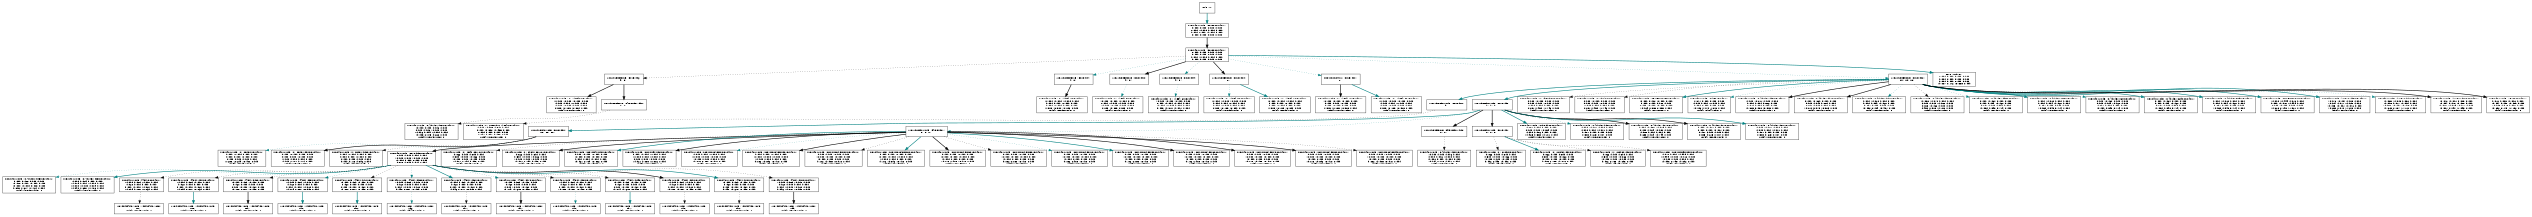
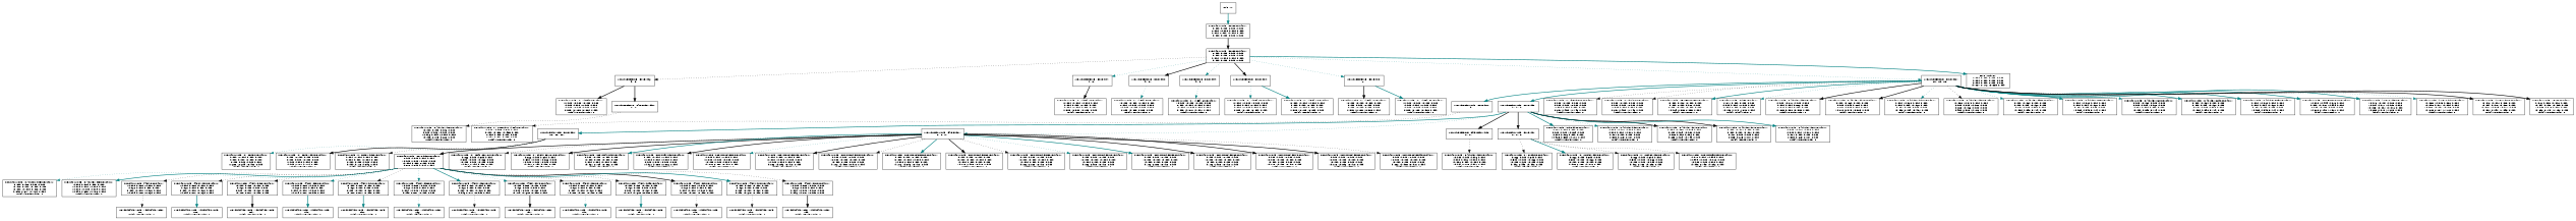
  digraph {
    node [fontname=Consolas fontsize=7 shape=Box]
    edge [color=black style=bold]
    n1 [label="Node '_'"]
    n2 [label="TransformNode 'Bonetransform'\n  0.000 0.000 1.000 0.000  \n  1.000 -0.000 0.000 0.000  \n  0.000 1.000 -0.000 0.000  \n  0.000 0.000 0.000 1.000  "]
    n3 [label="TransformNode 'Bonetransform'\n  1.000 0.000 0.000 0.000  \n  0.000 0.000 1.000 0.000  \n  0.000 -1.000 0.000 0.000  \n  0.000 0.000 0.000 1.000  "]
    n4 [label="ArgAnimatedBone 'Bone.006'\n9, 8, "]
    n5 [label="ArgAnimatedBone 'Bone.007'\n9, 8, "]
    n6 [label="ArgAnimatedBone 'Bone.008'\n9, 8, "]
    n7 [label="ArgAnimatedBone 'Bone.009'\n9, 8, "]
    n8 [label="ArgAnimatedBone 'Bone.010'\n8, "]
-   n9 [label="POINTtransform 'Bone.011'\n8, "]
+   n9 [label="ArgAnimatedBone 'Bone.011'\n8, "]
    n10 [label="ArgAnimatedBone 'Bone.012'\n21, 20, 22, "]
    n11 [label="Bone 'Driver'\n  1.000 0.000 0.000 0.000  \n  0.000 1.000 0.000 0.000  \n  0.000 0.000 1.000 0.000  \n  -0.127 1.476 -3.535 1.000  "]
    n12 [label="TransformNode '1. wheel2transform'\n  -1.000 -0.000 -0.000 0.000  \n  0.000 0.000 -1.000 0.000  \n  0.000 -1.000 0.000 0.000  \n  1.313 -2.483 -2.880 1.000  \nmodel::RenderNode: 1"]
    n13 [label="ArgAnimatedBone 'Elevation.001'\n1, 1, "]
    n14 [label="TransformNode '1. wheel 1transform'\n  -1.000 -0.000 -0.000 0.000  \n  0.000 0.000 -1.000 0.000  \n  0.000 -1.000 0.000 0.000  \n  1.313 -2.511 -1.208 1.000  \nmodel::RenderNode: 1"]
    n15 [label="TransformNode '1. wheel 5transform'\n  -0.000 -0.000 -1.000 0.000  \n  1.000 -0.000 -0.000 0.000  \n  -0.000 -1.000 0.000 0.000  \n  1.203 -0.883 1.313 1.000  \nmodel::RenderNode: 1"]
    n16 [label="TransformNode '1. wheel 6transform'\n  -0.000 -0.000 -1.000 0.000  \n  1.000 -0.000 -0.000 0.000  \n  -0.000 -1.000 0.000 0.000  \n  0.005 -0.242 -0.004 1.000  \nmodel::RenderNode: 1"]
    n17 [label="TransformNode '1. wheel 3transform'\n  -1.000 -0.000 -0.000 0.000  \n  0.000 0.000 -1.000 0.000  \n  0.000 -1.000 0.000 0.000  \n  1.313 -2.483 -6.800 1.000  \nmodel::RenderNode: 1"]
    n18 [label="TransformNode '1. wheel 7transform'\n  -1.000 -0.000 -0.000 0.000  \n  0.000 0.000 -1.000 0.000  \n  0.000 -1.000 0.000 0.000  \n  1.313 -2.483 -6.800 1.000  \nmodel::RenderNode: 1"]
    n19 [label="TransformNode '1. wheel 4transform'\n  -1.000 -0.000 -0.000 0.000  \n  0.000 0.000 -1.000 0.000  \n  0.000 -1.000 0.000 0.000  \n  1.313 -2.483 -8.528 1.000  \nmodel::RenderNode: 1"]
    n20 [label="TransformNode '1. wheel 8transform'\n  -1.000 -0.000 -0.000 0.000  \n  0.000 0.000 -1.000 0.000  \n  0.000 -1.000 0.000 0.000  \n  1.313 -2.483 -8.528 1.000  \nmodel::RenderNode: 1"]
    n21 [label="ArgAnimationNode 'Bone.014'\n9, "]
    n22 [label="ArgAnimationNode 'Bone.001'\n0, 0, 0, "]
    n23 [label="TransformNode '1. Gratingstransform'\n  0.000 -1.000 0.000 0.000  \n  0.000 0.000 -1.000 0.000  \n  1.000 0.000 0.000 0.000  \n  1.634 1.930 -4.796 1.000  \nmodel::RenderNode: 1"]
    n24 [label="TransformNode '2.Windowstransform'\n  0.000 -1.000 0.000 0.000  \n  0.000 0.000 -1.000 0.000  \n  1.000 0.000 0.000 0.000  \n  1.634 1.930 -4.796 1.000  \nmodel::RenderNode: 1"]
    n25 [label="TransformNode 'CENTER_TOWERtransform'\n  -0.000 0.012 -1.000 0.000  \n  0.000 1.000 0.012 0.000  \n  1.000 -0.000 -0.000 0.000  \n  -0.069 2.852 2.153 1.000  \nmodel::Connector: 1"]
    n26 [label="TransformNode 'Cubetransform'\n  1.274 0.000 0.000 0.000  \n  0.000 0.000 -1.000 0.000  \n  0.000 1.000 0.000 0.000  \n  -0.106 1.170 4.212 1.000  \nmodel::ShellNode: 1"]
    n27 [label="TransformNode 'Cylinder.003transform'\n  0.000 -0.244 0.000 0.000  \n  0.000 0.000 0.516 0.000  \n  1.040 0.000 0.000 0.000  \n  -0.225 3.088 -3.315 1.000  \nmodel::RenderNode: 1"]
    n28 [label="TransformNode 'Cylinder.004transform'\n  0.000 -0.260 0.000 0.000  \n  0.000 0.000 0.550 0.000  \n  1.107 0.000 0.000 0.000  \n  -0.241 3.075 -3.325 1.000  \nmodel::RenderNode: 1"]
    n29 [label="TransformNode 'Cylinder.007transform'\n  0.000 -0.061 0.000 0.000  \n  0.000 0.000 -0.061 0.000  \n  0.104 0.000 0.000 0.000  \n  -0.052 2.019 -3.984 1.000  \nmodel::RenderNode: 1"]
    n30 [label="TransformNode 'Cylinder.008transform'\n  -0.038 -0.071 0.000 0.000  \n  0.000 0.000 -0.081 0.000  \n  0.123 -0.066 0.000 0.000  \n  0.931 2.528 -0.422 1.000  \nmodel::RenderNode: 1"]
    n31 [label="TransformNode 'Cylinder.095transform'\n  0.000 -0.061 0.000 0.000  \n  0.000 0.000 -0.061 0.000  \n  0.104 0.000 0.000 0.000  \n  -0.050 0.598 3.749 1.000  \nmodel::RenderNode: 1"]
    n32 [label="TransformNode 'Cylinder.158transform'\n  0.000 -0.061 0.000 0.000  \n  0.000 0.000 -0.061 0.000  \n  0.104 0.000 0.000 0.000  \n  -0.050 0.598 3.749 1.000  \nmodel::RenderNode: 1"]
    n33 [label="TransformNode 'Cylinder.161transform'\n  0.000 -0.061 0.000 0.000  \n  0.000 0.000 -0.061 0.000  \n  0.104 0.000 0.000 0.000  \n  -0.050 0.598 3.749 1.000  \nmodel::RenderNode: 1"]
    n34 [label="TransformNode 'Cylinder.269transform'\n  0.000 -0.061 0.000 0.000  \n  0.000 0.000 -0.061 0.000  \n  0.104 0.000 0.000 0.000  \n  -0.050 0.598 3.749 1.000  \nmodel::RenderNode: 1"]
    n35 [label="TransformNode 'Cylinder.589transform'\n  0.000 -0.061 0.000 0.000  \n  0.000 0.000 -0.061 0.000  \n  0.104 0.000 0.000 0.000  \n  -0.050 0.598 3.749 1.000  \nmodel::RenderNode: 1"]
    n36 [label="TransformNode 'DRIVER_POINTtransform'\n  -0.000 -0.999 0.042 0.000  \n  0.000 -0.042 -0.999 0.000  \n  1.000 -0.000 0.000 0.000  \n  -0.668 2.498 -4.564 1.000  \nmodel::Connector: 1"]
    n37 [label="TransformNode 'human2.003transform'\n  -0.076 -0.007 0.013 0.000  \n  -0.007 0.077 -0.003 0.000  \n  -0.013 -0.004 -0.076 0.000  \n  -0.651 2.041 -4.618 1.000  \nmodel::RenderNode: 1"]
    n38 [label="TransformNode 'human2.004transform'\n  -0.083 -0.008 0.036 0.000  \n  -0.008 0.077 -0.001 0.000  \n  -0.031 -0.004 -0.073 0.000  \n  -0.645 2.487 -4.448 1.000  \nmodel::RenderNode: 1"]
    n39 [label="TransformNode 'human2.022transform'\n  -0.076 -0.004 0.013 0.000  \n  -0.007 0.075 -0.018 0.000  \n  -0.012 -0.019 -0.074 0.000  \n  -0.514 1.191 -4.095 1.000  \nmodel::RenderNode: 1"]
    n40 [label="TransformNode 'Verttransform'\n  0.046 0.003 -0.006 0.000  \n  -0.007 0.001 -0.055 0.000  \n  -0.003 0.048 0.001 0.000  \n  -0.656 2.473 -4.456 1.000  \nmodel::RenderNode: 1"]
    n41 [label="TransformNode '1. Steering Wheeltransform'\n  0.000 -0.953 0.302 0.000  \n  0.000 -0.302 -0.953 0.000  \n  1.000 0.000 0.000 0.000  \n  2.294 0.307 0.055 1.000  \nmodel::RenderNode: 1"]
    n42 [label="ArgAnimationNode 'Bone.002'\n11, 11, 11, "]
    n43 [label="ArgAnimationNode 'Elevation'\n1, 1, 1, "]
    n44 [label="ArgAnimatedBone 'Elevation.002'\n1, 1, "]
    n45 [label="ArgAnimationNode 'Bone.004'\n1, 1, 1, "]
    n46 [label="TransformNode 'Cube.001transform'\n  0.187 0.000 0.000 0.000  \n  0.000 0.000 -0.139 0.000  \n  0.000 0.036 0.000 0.000  \n  -0.965 0.385 -0.414 1.000  \nmodel::RenderNode: 1"]
    n47 [label="TransformNode 'Cylinder.002transform'\n  0.000 -0.014 0.000 0.000  \n  0.000 0.000 -0.014 0.000  \n  0.014 0.000 0.000 0.000  \n  1.315 0.645 1.117 1.000  \nmodel::RenderNode: 1"]
    n48 [label="TransformNode 'Cylinder.014transform'\n  0.000 -0.051 -0.029 0.000  \n  0.000 0.029 -0.051 0.000  \n  0.058 0.000 0.000 0.000  \n  0.638 1.029 -0.799 1.000  \nmodel::RenderNode: 1"]
    n49 [label="TransformNode 'Cylinder.027transform'\n  0.000 -0.014 0.000 0.000  \n  0.000 0.000 -0.014 0.000  \n  0.014 0.000 0.000 0.000  \n  1.315 0.645 1.117 1.000  \nmodel::RenderNode: 1"]
    n50 [label="TransformNode 'Cylinder.037transform'\n  0.000 -0.014 0.000 0.000  \n  0.000 0.000 -0.014 0.000  \n  0.014 0.000 0.000 0.000  \n  1.315 0.645 1.117 1.000  \nmodel::RenderNode: 1"]
    n51 [label="TransformNode '1. Radartransform'\n  0.000 -1.000 0.000 0.000  \n  0.000 0.000 -1.000 0.000  \n  1.000 0.000 0.000 0.000  \n  1.683 -1.609 -8.911 1.000  \nmodel::RenderNode: 1"]
    n52 [label="TransformNode '1. Radar.001transform'\n  0.000 -1.000 0.000 0.000  \n  0.000 0.000 -1.000 0.000  \n  1.000 0.000 0.000 0.000  \n  0.000 1.424 0.470 1.000  \nmodel::RenderNode: 1"]
    n53 [label="TransformNode '1. Radar.002transform'\n  0.000 -1.000 0.000 0.000  \n  0.000 0.000 -1.000 0.000  \n  1.000 0.000 0.000 0.000  \n  0.000 0.445 0.396 1.000  \nmodel::RenderNode: 1"]
    n54 [label="TransformNode 'Bone.005transform'\n  1.000 0.000 0.000 0.000  \n  -0.000 1.000 -0.000 0.000  \n  -0.000 0.000 1.000 0.000  \n  0.318 0.590 0.049 1.000  "]
    n55 [label="TransformNode '1. Left Cannontransform'\n  0.866 0.000 0.500 0.000  \n  0.500 -0.000 -0.866 0.000  \n  -0.000 1.000 -0.000 0.000  \n  -0.024 1.790 0.003 1.000  \nmodel::RenderNode: 1"]
    n56 [label="TransformNode '1. Right Cannontransform'\n  0.866 0.000 0.500 0.000  \n  0.500 -0.000 -0.866 0.000  \n  -0.000 1.000 -0.000 0.000  \n  -0.024 1.790 0.003 1.000  \nmodel::RenderNode: 1"]
    n57 [label="TransformNode 'POINT_GUN_01transform'\n  0.000 -0.000 -1.000 0.000  \n  -1.000 0.000 -0.000 0.000  \n  0.000 1.000 -0.000 0.000  \n  -0.064 1.729 -2.826 1.000  \nmodel::Connector: 1"]
    n58 [label="TransformNode 'POINT_GUN_02transform'\n  0.000 -0.000 -1.000 0.000  \n  -1.000 0.000 -0.000 0.000  \n  0.000 1.000 -0.000 0.000  \n  -0.064 0.138 -2.826 1.000  \nmodel::Connector: 1"]
    n59 [label="TransformNode 'POINT_Rocket_1transform'\n  0.000 0.000 -1.000 0.000  \n  -1.000 -0.000 -0.000 0.000  \n  -0.000 1.000 0.000 0.000  \n  -0.143 2.152 -3.042 1.000  \nmodel::Connector: 1"]
    n60 [label="TransformNode 'POINT_Rocket_10transform'\n  0.000 0.000 -1.000 0.000  \n  -1.000 -0.000 -0.000 0.000  \n  -0.000 1.000 0.000 0.000  \n  0.156 -0.306 -3.042 1.000  \nmodel::Connector: 1"]
    n61 [label="TransformNode 'POINT_Rocket_11transform'\n  0.000 0.000 -1.000 0.000  \n  -1.000 -0.000 -0.000 0.000  \n  -0.000 1.000 0.000 0.000  \n  0.416 -0.083 -3.042 1.000  \nmodel::Connector: 1"]
    n62 [label="TransformNode 'POINT_Rocket_12transform'\n  0.000 0.000 -1.000 0.000  \n  -1.000 -0.000 -0.000 0.000  \n  -0.000 1.000 0.000 0.000  \n  0.416 -0.306 -3.042 1.000  \nmodel::Connector: 1"]
    n63 [label="TransformNode 'POINT_Rocket_2transform'\n  0.000 0.000 -1.000 0.000  \n  -1.000 -0.000 -0.000 0.000  \n  -0.000 1.000 0.000 0.000  \n  -0.143 1.928 -3.042 1.000  \nmodel::Connector: 1"]
    n64 [label="TransformNode 'POINT_Rocket_3transform'\n  0.000 0.000 -1.000 0.000  \n  -1.000 -0.000 -0.000 0.000  \n  -0.000 1.000 0.000 0.000  \n  0.156 2.152 -3.042 1.000  \nmodel::Connector: 1"]
    n65 [label="TransformNode 'POINT_Rocket_4transform'\n  0.000 0.000 -1.000 0.000  \n  -1.000 -0.000 -0.000 0.000  \n  -0.000 1.000 0.000 0.000  \n  0.156 1.928 -3.042 1.000  \nmodel::Connector: 1"]
    n66 [label="TransformNode 'POINT_Rocket_5transform'\n  0.000 0.000 -1.000 0.000  \n  -1.000 -0.000 -0.000 0.000  \n  -0.000 1.000 0.000 0.000  \n  0.416 2.152 -3.042 1.000  \nmodel::Connector: 1"]
    n67 [label="TransformNode 'POINT_Rocket_6transform'\n  0.000 0.000 -1.000 0.000  \n  -1.000 -0.000 -0.000 0.000  \n  -0.000 1.000 0.000 0.000  \n  0.416 1.928 -3.042 1.000  \nmodel::Connector: 1"]
    n68 [label="TransformNode 'POINT_Rocket_7transform'\n  0.000 0.000 -1.000 0.000  \n  -1.000 -0.000 -0.000 0.000  \n  -0.000 1.000 0.000 0.000  \n  -0.143 -0.083 -3.042 1.000  \nmodel::Connector: 1"]
    n69 [label="TransformNode 'POINT_Rocket_8transform'\n  0.000 0.000 -1.000 0.000  \n  -1.000 -0.000 -0.000 0.000  \n  -0.000 1.000 0.000 0.000  \n  -0.143 -0.306 -3.042 1.000  \nmodel::Connector: 1"]
    n70 [label="TransformNode 'POINT_Rocket_9transform'\n  0.000 0.000 -1.000 0.000  \n  -1.000 -0.000 -0.000 0.000  \n  -0.000 1.000 0.000 0.000  \n  0.156 -0.083 -3.042 1.000  \nmodel::Connector: 1"]
    n71 [label="TransformNode 'Cylinder.011transform'\n  -0.000 0.000 0.006 0.000  \n  0.000 0.006 -0.000 0.000  \n  -0.006 0.000 -0.000 0.000  \n  -0.007 2.173 0.004 1.000  \nmodel::RenderNode: 1"]
    n72 [label="TransformNode '1. Opticstransform'\n  0.866 0.000 0.500 0.000  \n  0.500 -0.000 -0.866 0.000  \n  -0.000 1.000 -0.000 0.000  \n  0.006 1.998 -0.002 1.000  \nmodel::RenderNode: 1"]
    n73 [label="TransformNode '1. Optics.001transform'\n  0.866 0.000 0.500 0.000  \n  0.500 -0.000 -0.866 0.000  \n  -0.000 1.000 -0.000 0.000  \n  0.015 1.755 -0.178 1.000  \nmodel::RenderNode: 1"]
    n74 [label="TransformNode '1. Optics.002transform'\n  0.866 0.000 0.500 0.000  \n  0.500 -0.000 -0.866 0.000  \n  -0.000 1.000 -0.000 0.000  \n  0.016 1.755 -0.203 1.000  \nmodel::RenderNode: 1"]
    n75 [label="TransformNode 'POINT_SIGHT_01transform'\n  0.042 0.000 -0.999 0.000  \n  -0.999 -0.000 -0.042 0.000  \n  -0.000 1.000 0.000 0.000  \n  -0.008 1.795 -0.206 1.000  \nmodel::Connector: 1"]
    n76 [label="TransformNode 'Cylinder.005transform'\n  0.000 0.018 0.000 0.000  \n  -0.018 0.000 -0.000 0.000  \n  -0.000 -0.000 0.018 0.000  \n  0.203 1.647 -1.760 1.000  \nmodel::RenderNode: 1"]
    n77 [label="TransformNode 'Cylinder.015transform'\n  0.000 0.019 0.000 0.000  \n  -0.019 0.000 -0.000 0.000  \n  -0.000 -0.000 0.019 0.000  \n  -0.091 1.652 -1.786 1.000  \nmodel::RenderNode: 1"]
    n78 [label="TransformNode 'flashtransform'\n  -0.000 0.050 -0.001 0.000  \n  0.061 0.000 0.000 0.000  \n  0.000 -0.001 -0.061 0.000  \n  -0.809 0.422 -2.860 1.000  "]
    n79 [label="TransformNode 'flash.001transform'\n  -0.000 0.050 -0.001 0.000  \n  0.061 0.000 0.000 0.000  \n  0.000 -0.001 -0.061 0.000  \n  -0.809 3.217 -2.860 1.000  "]
    n80 [label="TransformNode 'flash.002transform'\n  -0.000 0.050 -0.001 0.000  \n  0.061 0.000 0.000 0.000  \n  0.000 -0.001 -0.061 0.000  \n  -0.452 1.344 -3.082 1.000  "]
    n81 [label="TransformNode 'flash.003transform'\n  -0.000 0.050 -0.001 0.000  \n  0.061 0.000 0.000 0.000  \n  0.000 -0.001 -0.061 0.000  \n  -0.179 1.557 -3.082 1.000  "]
    n82 [label="TransformNode 'flash.004transform'\n  -0.000 0.050 -0.001 0.000  \n  0.061 0.000 0.000 0.000  \n  0.000 -0.001 -0.061 0.000  \n  -0.181 1.344 -3.082 1.000  "]
    n83 [label="TransformNode 'flash.005transform'\n  -0.000 0.050 -0.001 0.000  \n  0.061 0.000 0.000 0.000  \n  0.000 -0.001 -0.061 0.000  \n  0.098 1.557 -3.082 1.000  "]
    n84 [label="TransformNode 'flash.006transform'\n  -0.000 0.050 -0.001 0.000  \n  0.061 0.000 0.000 0.000  \n  0.000 -0.001 -0.061 0.000  \n  0.096 1.344 -3.082 1.000  "]
    n85 [label="TransformNode 'flash.007transform'\n  -0.000 0.050 -0.001 0.000  \n  0.061 0.000 0.000 0.000  \n  0.000 -0.001 -0.061 0.000  \n  -0.449 -0.675 -3.082 1.000  "]
    n86 [label="TransformNode 'flash.008transform'\n  -0.000 0.050 -0.001 0.000  \n  0.061 0.000 0.000 0.000  \n  0.000 -0.001 -0.061 0.000  \n  -0.452 -0.887 -3.082 1.000  "]
    n87 [label="TransformNode 'flash.009transform'\n  -0.000 0.050 -0.001 0.000  \n  0.061 0.000 0.000 0.000  \n  0.000 -0.001 -0.061 0.000  \n  -0.179 -0.675 -3.082 1.000  "]
    n88 [label="TransformNode 'flash.010transform'\n  -0.000 0.050 -0.001 0.000  \n  0.061 0.000 0.000 0.000  \n  0.000 -0.001 -0.061 0.000  \n  -0.181 -0.887 -3.082 1.000  "]
    n89 [label="TransformNode 'flash.011transform'\n  -0.000 0.050 -0.001 0.000  \n  0.061 0.000 0.000 0.000  \n  0.000 -0.001 -0.061 0.000  \n  0.098 -0.675 -3.082 1.000  "]
    n90 [label="TransformNode 'flash.012transform'\n  -0.000 0.050 -0.001 0.000  \n  0.061 0.000 0.000 0.000  \n  0.000 -0.001 -0.061 0.000  \n  0.096 -0.887 -3.082 1.000  "]
    n91 [label="TransformNode 'Cylinder.013transform'\n  -0.000 0.000 0.006 0.000  \n  0.000 0.006 -0.000 0.000  \n  -0.006 0.000 -0.000 0.000  \n  -0.003 2.173 0.662 1.000  \nmodel::RenderNode: 1"]
    n92 [label="ArgVisibilityNode 'VisibilityNode'\n23, \nmodel::RenderNode: 1"]
    n93 [label="ArgVisibilityNode 'VisibilityNode'\n188, \nmodel::RenderNode: 1"]
    n94 [label="ArgVisibilityNode 'VisibilityNode'\n189, \nmodel::RenderNode: 1"]
    n95 [label="ArgVisibilityNode 'VisibilityNode'\n192, \nmodel::RenderNode: 1"]
    n96 [label="ArgVisibilityNode 'VisibilityNode'\n193, \nmodel::RenderNode: 1"]
    n97 [label="ArgVisibilityNode 'VisibilityNode'\n196, \nmodel::RenderNode: 1"]
    n98 [label="ArgVisibilityNode 'VisibilityNode'\n197, \nmodel::RenderNode: 1"]
    n99 [label="ArgVisibilityNode 'VisibilityNode'\n190, \nmodel::RenderNode: 1"]
    n100 [label="ArgVisibilityNode 'VisibilityNode'\n191, \nmodel::RenderNode: 1"]
    n101 [label="ArgVisibilityNode 'VisibilityNode'\n194, \nmodel::RenderNode: 1"]
    n102 [label="ArgVisibilityNode 'VisibilityNode'\n195, \nmodel::RenderNode: 1"]
    n103 [label="ArgVisibilityNode 'VisibilityNode'\n198, \nmodel::RenderNode: 1"]
    n104 [label="ArgVisibilityNode 'VisibilityNode'\n199, \nmodel::RenderNode: 1"]
    n1 -> n2 [color=teal]
    n2 -> n3
    n3 -> n4 [style=dotted]
    n3 -> n5 [color=teal style=dotted]
    n3 -> n6
    n3 -> n7 [color=teal style=dotted]
    n3 -> n8
    n3 -> n9 [color=teal style=dotted]
    n3 -> n10 [color=teal style=dotted]
    n3 -> n11 [color=teal]
    n4 -> n12
    n4 -> n13
    n5 -> n14
    n6 -> n15 [color=teal style=dotted]
    n7 -> n16 [color=teal style=dotted]
    n8 -> n17 [color=teal style=dotted]
    n8 -> n18 [color=teal]
    n9 -> n19
    n9 -> n20 [color=teal]
    n10 -> n21 [color=teal]
    n10 -> n22 [color=teal]
    n10 -> n23 [style=dotted]
    n10 -> n24 [style=dotted]
    n10 -> n25 [color=teal]
    n10 -> n26 [color=teal style=dotted]
    n10 -> n27
    n10 -> n28
    n10 -> n29 [color=teal style=dotted]
    n10 -> n30 [style=dotted]
    n10 -> n31 [color=teal style=dotted]
    n10 -> n32 [color=teal]
    n10 -> n33 [color=teal style=dotted]
    n10 -> n34 [color=teal]
    n10 -> n35 [color=teal]
    n10 -> n36 [color=teal]
    n10 -> n37 [color=teal]
    n10 -> n38 [color=teal style=dotted]
    n10 -> n39
    n10 -> n40
    n13 -> n91 [style=dotted]
    n21 -> n41 [style=dotted]
    n22 -> n42 [color=teal]
    n22 -> n43 [color=teal style=dotted]
    n22 -> n44
    n22 -> n45
    n22 -> n46 [color=teal]
    n22 -> n47 [color=teal style=dotted]
    n22 -> n48
    n22 -> n49
    n22 -> n50 [color=teal]
    n42 -> n51 [color=teal style=dotted]
    n42 -> n52
    n42 -> n53 [style=dotted]
    n43 -> n54
    n43 -> n55 [style=dotted]
    n43 -> n56
    n43 -> n57 [color=teal]
    n43 -> n58
    n43 -> n59 [color=teal style=dotted]
    n43 -> n60
    n43 -> n61 [style=dotted]
    n43 -> n62 [color=teal]
    n43 -> n63
    n43 -> n64 [style=dotted]
    n43 -> n65 [color=teal style=dotted]
    n43 -> n66 [color=teal]
    n43 -> n67
    n43 -> n68
    n43 -> n69
    n43 -> n70 [style=dotted]
    n44 -> n71 [style=dotted]
    n45 -> n72 [style=dotted]
    n45 -> n73 [color=teal]
    n45 -> n74 [style=dotted]
    n45 -> n75 [style=dotted]
    n54 -> n76 [color=teal style=dotted]
    n54 -> n77 [color=teal]
    n54 -> n78 [style=dotted]
    n54 -> n79 [style=dotted]
    n54 -> n80 [style=dotted]
    n54 -> n81 [color=teal style=dotted]
    n54 -> n82 [style=dotted]
    n54 -> n83 [color=teal style=dotted]
    n54 -> n84 [color=teal]
    n54 -> n85 [color=teal style=dotted]
    n54 -> n86 [style=dotted]
    n54 -> n87 [style=dotted]
    n54 -> n88
    n54 -> n89 [color=teal]
    n54 -> n90 [style=dotted]
    n78 -> n92 [style=dotted]
    n79 -> n93 [color=teal]
    n80 -> n94
    n81 -> n95 [color=teal]
    n82 -> n96 [color=teal]
    n83 -> n97 [color=teal style=dotted]
    n84 -> n98 [style=dotted]
    n85 -> n99
    n86 -> n100 [color=teal style=dotted]
    n87 -> n101 [color=teal]
    n88 -> n102 [style=dotted]
    n89 -> n103 [style=dotted]
    n90 -> n104
  }
